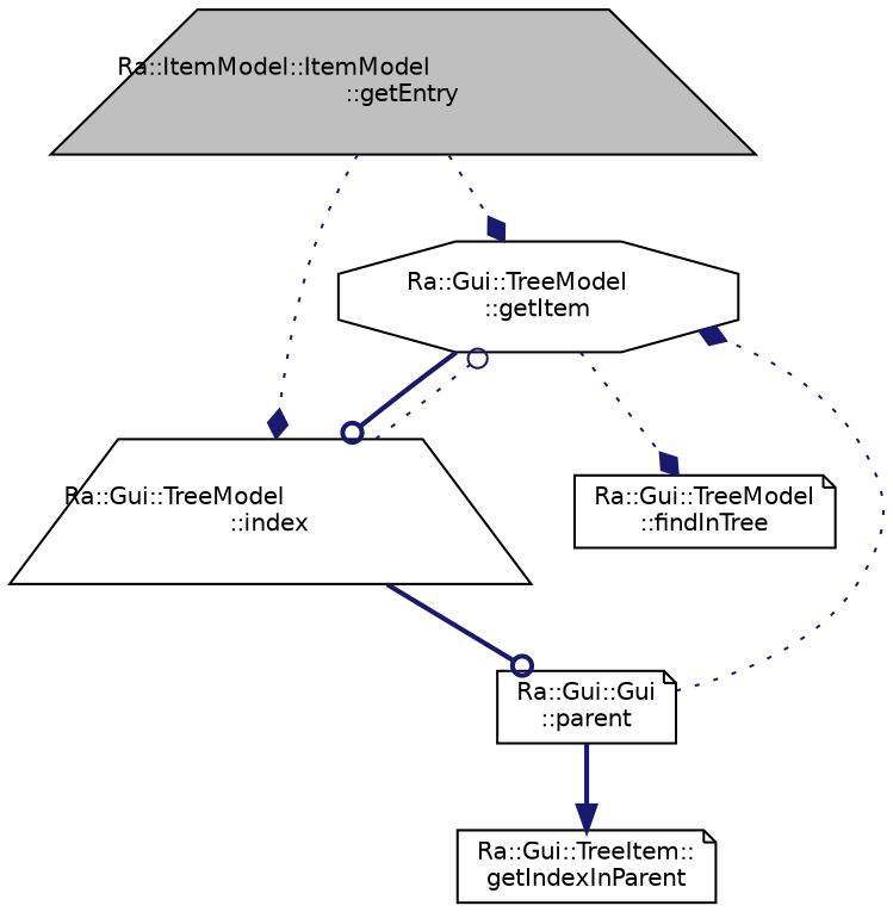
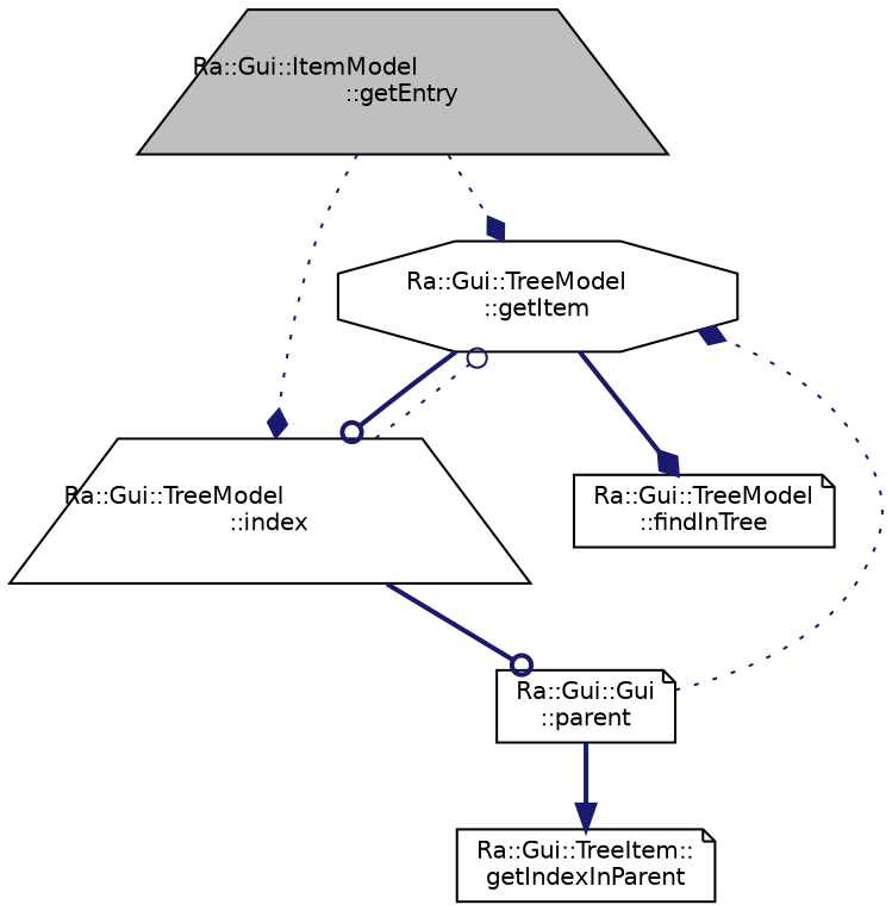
  digraph {
    rankdir=TB
    node [color=black fillcolor=white fontname=Helvetica fontsize=10 shape=note style=filled]
    edge [arrowhead=diamond color=midnightblue fontname=Helvetica fontsize=10 labelfontname=Helvetica labelfontsize=10 style=dotted]
-   n1 [fillcolor=grey75 fontcolor=black height=0.2 label="Ra::ItemModel::ItemModel\l::getEntry" shape=trapezium width=0.4]
+   n1 [fillcolor=grey75 fontcolor=black height=0.2 label="Ra::Gui::ItemModel\l::getEntry" shape=trapezium width=0.4]
    n2 [height=0.2 label="Ra::Gui::TreeModel\l::getItem" shape=octagon width=0.4]
    n3 [height=0.2 label="Ra::Gui::TreeModel\l::index" shape=trapezium width=0.4]
    n4 [height=0.2 label="Ra::Gui::TreeModel\l::findInTree" width=0.4]
    n5 [height=0.2 label="Ra::Gui::Gui\l::parent" width=0.4]
    n6 [height=0.2 label="Ra::Gui::TreeItem::\lgetIndexInParent" width=0.4]
    n1 -> n2
    n1 -> n3
    n2 -> n3 [arrowhead=odot style=bold]
-   n2 -> n4
+   n2 -> n4 [style=bold]
    n3 -> n2 [arrowhead=odot]
    n3 -> n5 [arrowhead=odot style=bold]
    n5 -> n2
    n5 -> n6 [arrowhead=normal style=bold]
  }
